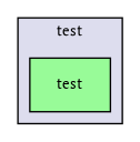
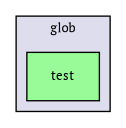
  digraph {
    compound=true
    fontname="PT Serif"
    n1 [fillcolor=palegreen fontname="PT Serif" fontsize=10 label=test pencolor=black shape=box style=filled]
    subgraph cluster_1 {
      bgcolor="#ddddee"
      fontsize=10
-     label=test
+     label=glob
      pencolor=black
      n1
    }
  }
